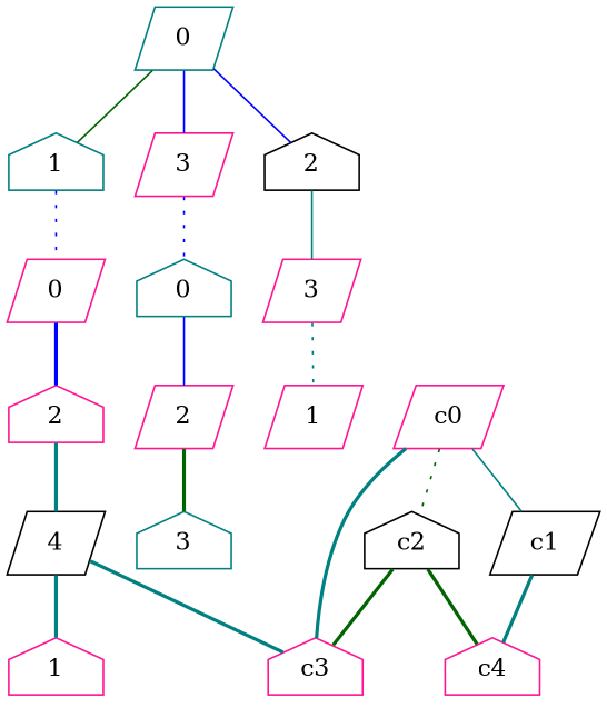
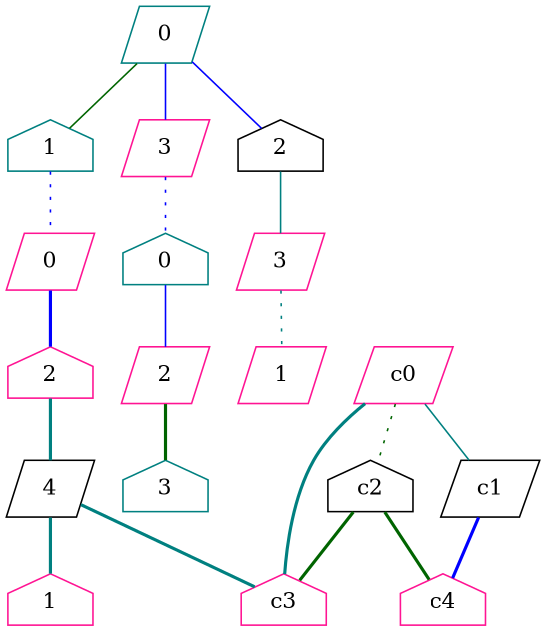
  graph {
    node [color=deeppink shape=parallelogram]
    edge [color=blue style=bold]
    n1 [color=teal label=0]
    n2 [color=teal label=1 shape=house]
    n3 [label=3]
    n4 [color=black label=2 shape=house]
    n5 [label=0]
    n6 [color=teal label=0 shape=house]
    n7 [label=3]
    n8 [label=2 shape=house]
    n9 [color=black label=4]
    n10 [label=1 shape=house]
    c3 [shape=house]
    n12 [label=2]
    n13 [color=teal label=3 shape=house]
    n14 [label=1]
    c1 [color=black]
    c0
    c2 [color=black shape=house]
    c4 [shape=house]
    n1 -- n2 [color=darkgreen style=solid]
    n1 -- n3 [style=solid]
    n1 -- n4 [style=solid]
    n2 -- n5 [style=dotted]
    n3 -- n6 [style=dotted]
    n4 -- n7 [color=teal style=solid]
    n5 -- n8
    n6 -- n12 [style=solid]
    n7 -- n14 [color=teal style=dotted]
    n8 -- n9 [color=teal]
    n9 -- n10 [color=teal]
    n9 -- c3 [color=teal]
    n12 -- n13 [color=darkgreen]
-   c1 -- c4 [color=teal]
+   c1 -- c4
    c0 -- c3 [color=teal]
    c0 -- c1 [color=teal style=solid]
    c0 -- c2 [color=darkgreen style=dotted]
    c2 -- c3 [color=darkgreen]
    c2 -- c4 [color=darkgreen]
  }
